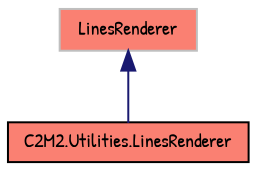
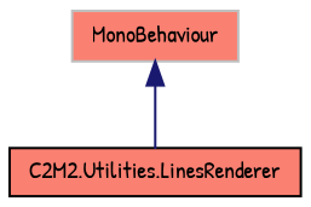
  digraph {
    fontname="Patrick Hand"
    node [fillcolor=salmon fontname="Patrick Hand" fontsize=10 shape=record style=filled]
    n1 [color=black fontcolor=black height=0.2 label="C2M2.Utilities.LinesRenderer" width=0.4]
-   n2 [color=grey75 height=0.2 label=LinesRenderer width=0.4]
+   n2 [color=grey75 height=0.2 label=MonoBehaviour width=0.4]
    n2 -> n1 [color=midnightblue dir=back fontname="Patrick Hand" fontsize=10 labelfontname=Helvetica labelfontsize=10 style=solid]
  }
